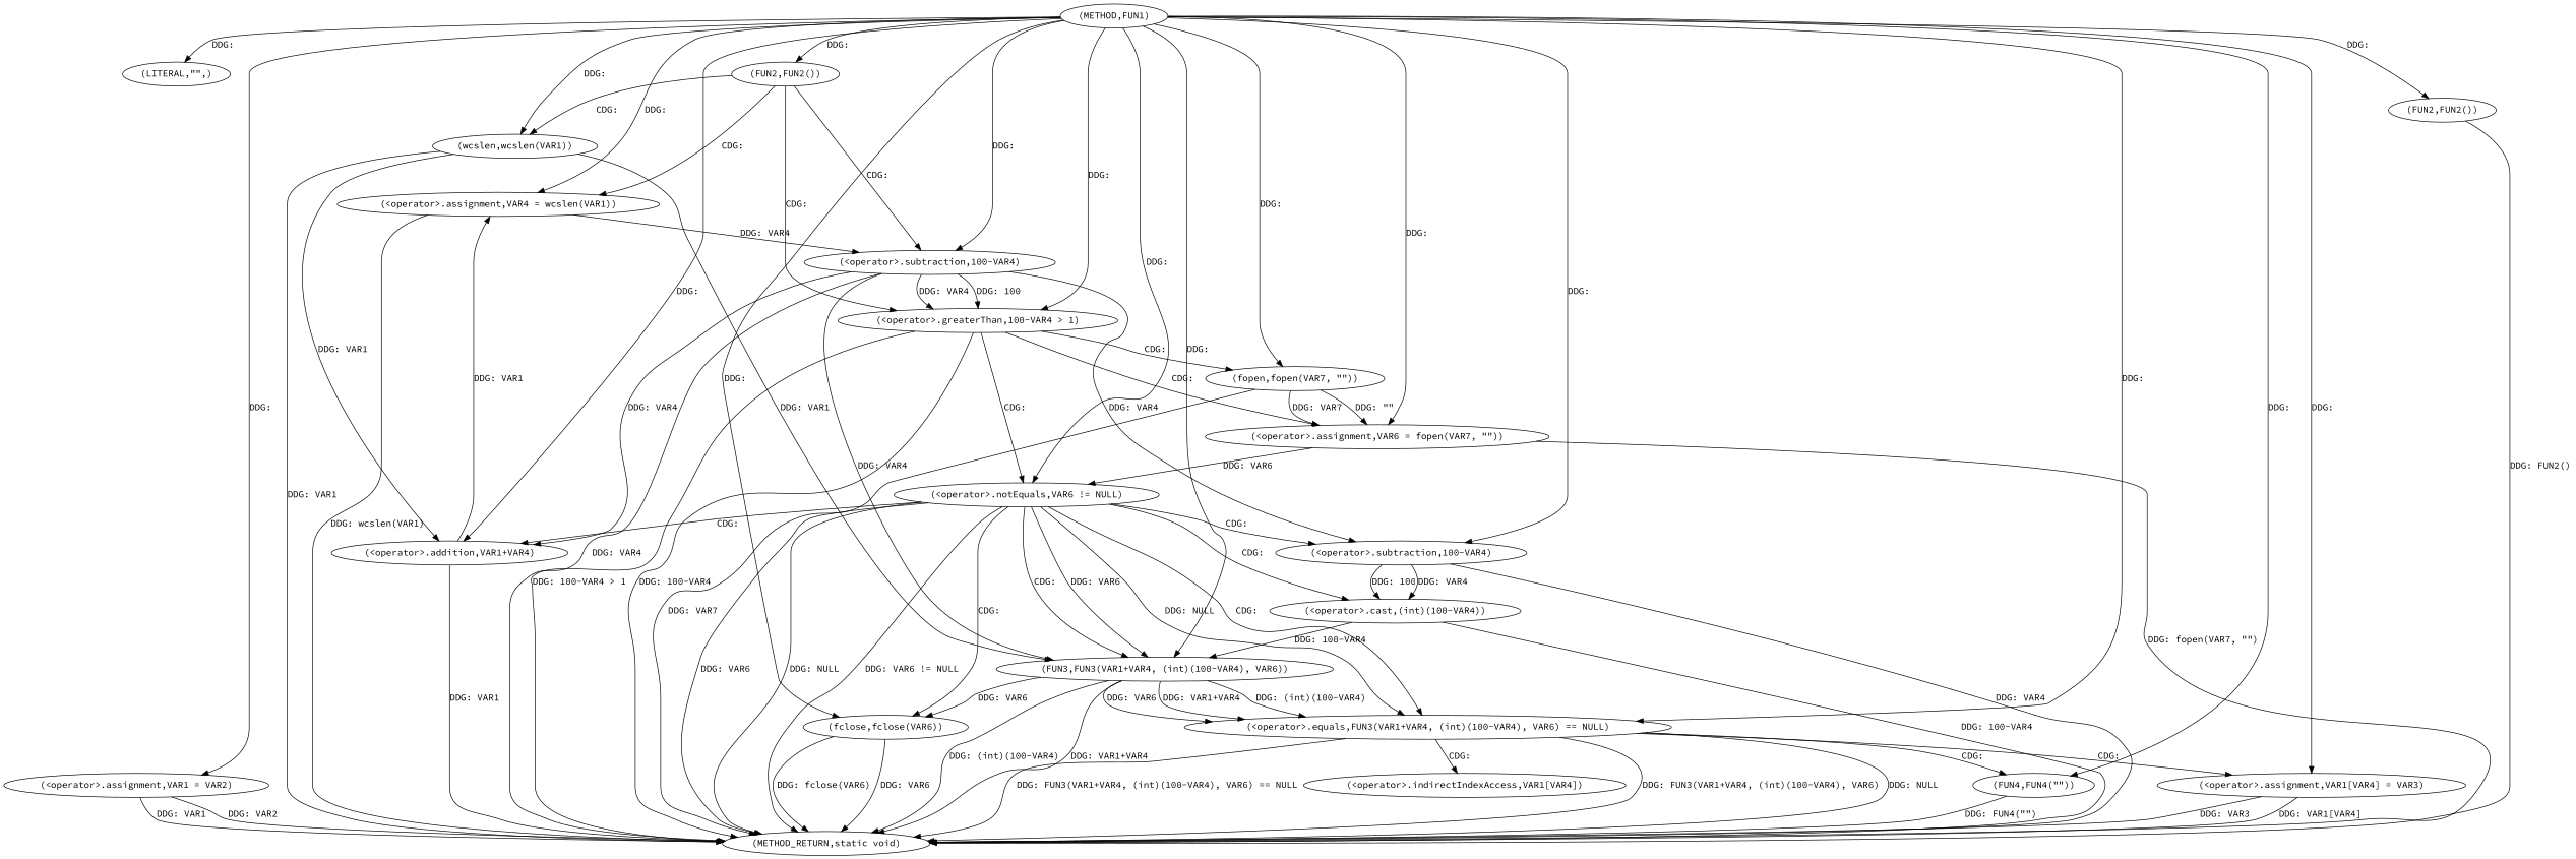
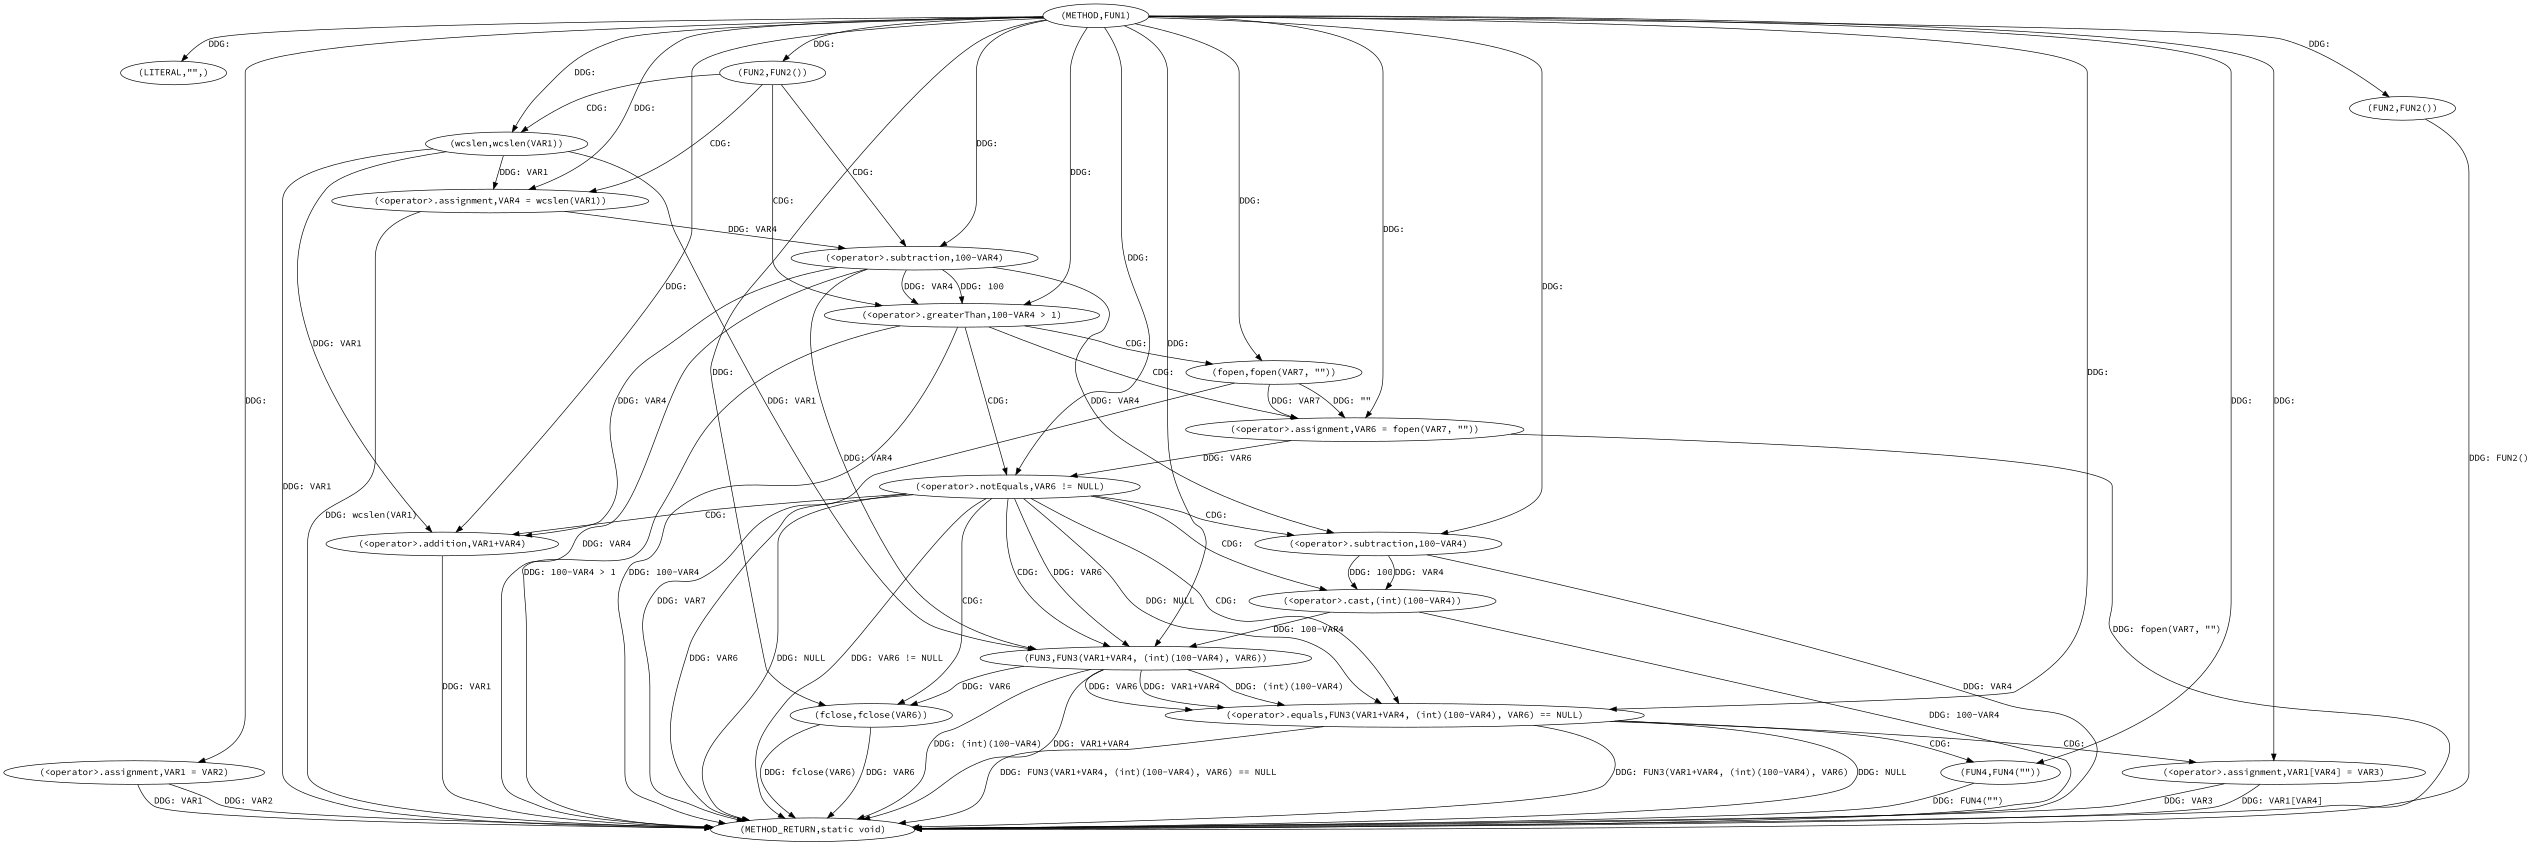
  digraph {
    fontname="Source Code Pro"
    node [fontname="Source Code Pro"]
    edge [fontname="Source Code Pro"]
    n1 [label="(METHOD,FUN1)"]
    n2 [label="(LITERAL,\"\",)"]
    n3 [label="(<operator>.assignment,VAR1 = VAR2)"]
    n4 [label="(FUN2,FUN2())"]
    n5 [label="(<operator>.assignment,VAR4 = wcslen(VAR1))"]
    n6 [label="(wcslen,wcslen(VAR1))"]
    n7 [label="(<operator>.greaterThan,100-VAR4 > 1)"]
    n8 [label="(<operator>.subtraction,100-VAR4)"]
    n9 [label="(<operator>.assignment,VAR6 = fopen(VAR7, \"\"))"]
    n10 [label="(fopen,fopen(VAR7, \"\"))"]
    n11 [label="(<operator>.notEquals,VAR6 != NULL)"]
    n12 [label="(<operator>.equals,FUN3(VAR1+VAR4, (int)(100-VAR4), VAR6) == NULL)"]
    n13 [label="(FUN3,FUN3(VAR1+VAR4, (int)(100-VAR4), VAR6))"]
    n14 [label="(<operator>.addition,VAR1+VAR4)"]
    n15 [label="(<operator>.subtraction,100-VAR4)"]
    n16 [label="(FUN4,FUN4(\"\"))"]
    n17 [label="(<operator>.assignment,VAR1[VAR4] = VAR3)"]
    n18 [label="(fclose,fclose(VAR6))"]
    n19 [label="(FUN2,FUN2())"]
    n20 [label="(METHOD_RETURN,static void)"]
    n21 [label="(<operator>.cast,(int)(100-VAR4))"]
-   n22 [label="(<operator>.indirectIndexAccess,VAR1[VAR4])"]
    n1 -> n2 [label="DDG: "]
    n1 -> n3 [label="DDG: "]
    n1 -> n4 [label="DDG: "]
    n1 -> n5 [label="DDG: "]
    n1 -> n6 [label="DDG: "]
    n1 -> n7 [label="DDG: "]
    n1 -> n8 [label="DDG: "]
    n1 -> n9 [label="DDG: "]
    n1 -> n10 [label="DDG: "]
    n1 -> n11 [label="DDG: "]
    n1 -> n12 [label="DDG: "]
    n1 -> n13 [label="DDG: "]
    n1 -> n14 [label="DDG: "]
    n1 -> n15 [label="DDG: "]
    n1 -> n16 [label="DDG: "]
    n1 -> n17 [label="DDG: "]
    n1 -> n18 [label="DDG: "]
    n1 -> n19 [label="DDG: "]
    n3 -> n20 [label="DDG: VAR1"]
    n3 -> n20 [label="DDG: VAR2"]
    n4 -> n5 [label="CDG: "]
    n4 -> n6 [label="CDG: "]
    n4 -> n7 [label="CDG: "]
    n4 -> n8 [label="CDG: "]
    n5 -> n8 [label="DDG: VAR4"]
    n5 -> n20 [label="DDG: wcslen(VAR1)"]
-   n14 -> n5 [label="DDG: VAR1"]
+   n6 -> n5 [label="DDG: VAR1"]
    n6 -> n13 [label="DDG: VAR1"]
    n6 -> n14 [label="DDG: VAR1"]
    n6 -> n20 [label="DDG: VAR1"]
    n7 -> n9 [label="CDG: "]
    n7 -> n10 [label="CDG: "]
    n7 -> n11 [label="CDG: "]
    n7 -> n20 [label="DDG: 100-VAR4 > 1"]
    n7 -> n20 [label="DDG: 100-VAR4"]
    n8 -> n7 [label="DDG: 100"]
    n8 -> n7 [label="DDG: VAR4"]
    n8 -> n13 [label="DDG: VAR4"]
    n8 -> n14 [label="DDG: VAR4"]
    n8 -> n15 [label="DDG: VAR4"]
    n8 -> n20 [label="DDG: VAR4"]
    n9 -> n11 [label="DDG: VAR6"]
    n9 -> n20 [label="DDG: fopen(VAR7, \"\")"]
    n10 -> n9 [label="DDG: VAR7"]
    n10 -> n9 [label="DDG: \"\""]
    n10 -> n20 [label="DDG: VAR7"]
    n11 -> n12 [label="DDG: NULL"]
    n11 -> n12 [label="CDG: "]
    n11 -> n13 [label="DDG: VAR6"]
    n11 -> n13 [label="CDG: "]
    n11 -> n14 [label="CDG: "]
    n11 -> n15 [label="CDG: "]
    n11 -> n18 [label="CDG: "]
    n11 -> n20 [label="DDG: NULL"]
    n11 -> n20 [label="DDG: VAR6 != NULL"]
    n11 -> n20 [label="DDG: VAR6"]
    n11 -> n21 [label="CDG: "]
    n12 -> n16 [label="CDG: "]
    n12 -> n17 [label="CDG: "]
    n12 -> n20 [label="DDG: FUN3(VAR1+VAR4, (int)(100-VAR4), VAR6) == NULL"]
    n12 -> n20 [label="DDG: FUN3(VAR1+VAR4, (int)(100-VAR4), VAR6)"]
    n12 -> n20 [label="DDG: NULL"]
-   n12 -> n22 [label="CDG: "]
    n13 -> n12 [label="DDG: VAR1+VAR4"]
    n13 -> n12 [label="DDG: (int)(100-VAR4)"]
    n13 -> n12 [label="DDG: VAR6"]
    n13 -> n18 [label="DDG: VAR6"]
    n13 -> n20 [label="DDG: (int)(100-VAR4)"]
    n13 -> n20 [label="DDG: VAR1+VAR4"]
    n14 -> n20 [label="DDG: VAR1"]
    n15 -> n20 [label="DDG: VAR4"]
    n15 -> n21 [label="DDG: 100"]
    n15 -> n21 [label="DDG: VAR4"]
    n16 -> n20 [label="DDG: FUN4(\"\")"]
    n17 -> n20 [label="DDG: VAR1[VAR4]"]
    n17 -> n20 [label="DDG: VAR3"]
    n18 -> n20 [label="DDG: fclose(VAR6)"]
    n18 -> n20 [label="DDG: VAR6"]
    n19 -> n20 [label="DDG: FUN2()"]
    n21 -> n13 [label="DDG: 100-VAR4"]
    n21 -> n20 [label="DDG: 100-VAR4"]
  }
